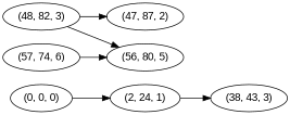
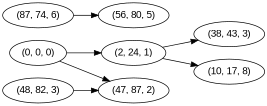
  digraph {
    fontname="Liberation Sans"
    rankdir=LR
    node [fontname="Liberation Sans"]
    edge [fontname="Liberation Sans"]
    "(0, 0, 0)"
    "(2, 24, 1)"
    "(47, 87, 2)"
    "(38, 43, 3)"
+   "(10, 17, 8)"
    "(48, 82, 3)"
    "(56, 80, 5)"
-   "(57, 74, 6)"
+   "(57, 74, 6)" [label="(87, 74, 6)"]
    "(0, 0, 0)" -> "(2, 24, 1)"
+   "(0, 0, 0)" -> "(47, 87, 2)"
    "(2, 24, 1)" -> "(38, 43, 3)"
+   "(2, 24, 1)" -> "(10, 17, 8)"
    "(48, 82, 3)" -> "(47, 87, 2)"
-   "(48, 82, 3)" -> "(56, 80, 5)"
    "(57, 74, 6)" -> "(56, 80, 5)"
  }
